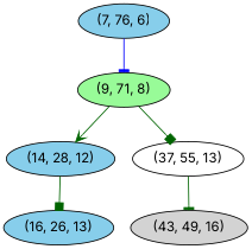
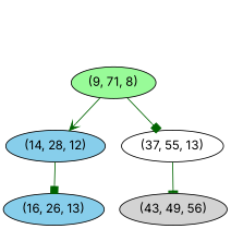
  digraph {
    fontname=Inter
    node [fillcolor=skyblue fontname=Inter style=filled]
    edge [arrowhead=box color=darkgreen fontname=Inter]
    "(9, 71, 8)" [fillcolor=palegreen]
-   "(7, 76, 6)"
    "(14, 28, 12)"
    "(37, 55, 13)" [fillcolor=white]
    "(16, 26, 13)"
-   "(43, 49, 16)" [fillcolor=lightgrey]
+   "(43, 49, 16)" [fillcolor=lightgrey label="(43, 49, 56)"]
    "(9, 71, 8)" -> "(14, 28, 12)" [arrowhead=vee]
    "(9, 71, 8)" -> "(37, 55, 13)"
-   "(7, 76, 6)" -> "(9, 71, 8)" [arrowhead=tee color=blue]
    "(14, 28, 12)" -> "(16, 26, 13)"
    "(37, 55, 13)" -> "(43, 49, 16)" [arrowhead=tee]
  }
